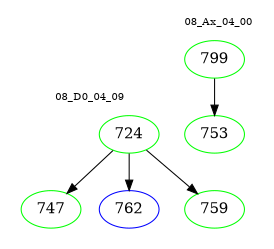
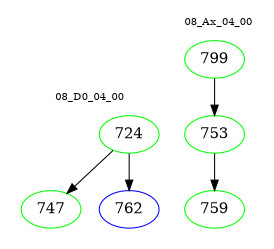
  digraph {
    node [color=green]
    edge [color=black]
    n1 [label=753]
    n2 [label=799]
    n3 [label=759]
    n4 [label=724]
    n5 [label=747]
    n6 [color=blue label=762]
    subgraph cluster_1 {
      color=white
      fontsize=10
      label="08_Ax_04_00"
      n1
      n2
      n3
    }
    subgraph cluster_2 {
      color=white
      fontsize=10
-     label="08_D0_04_09"
+     label="08_D0_04_00"
      n4
      n5
      n6
    }
-   n4 -> n3
+   n1 -> n3
    n2 -> n1
    n4 -> n5
    n4 -> n6
  }
